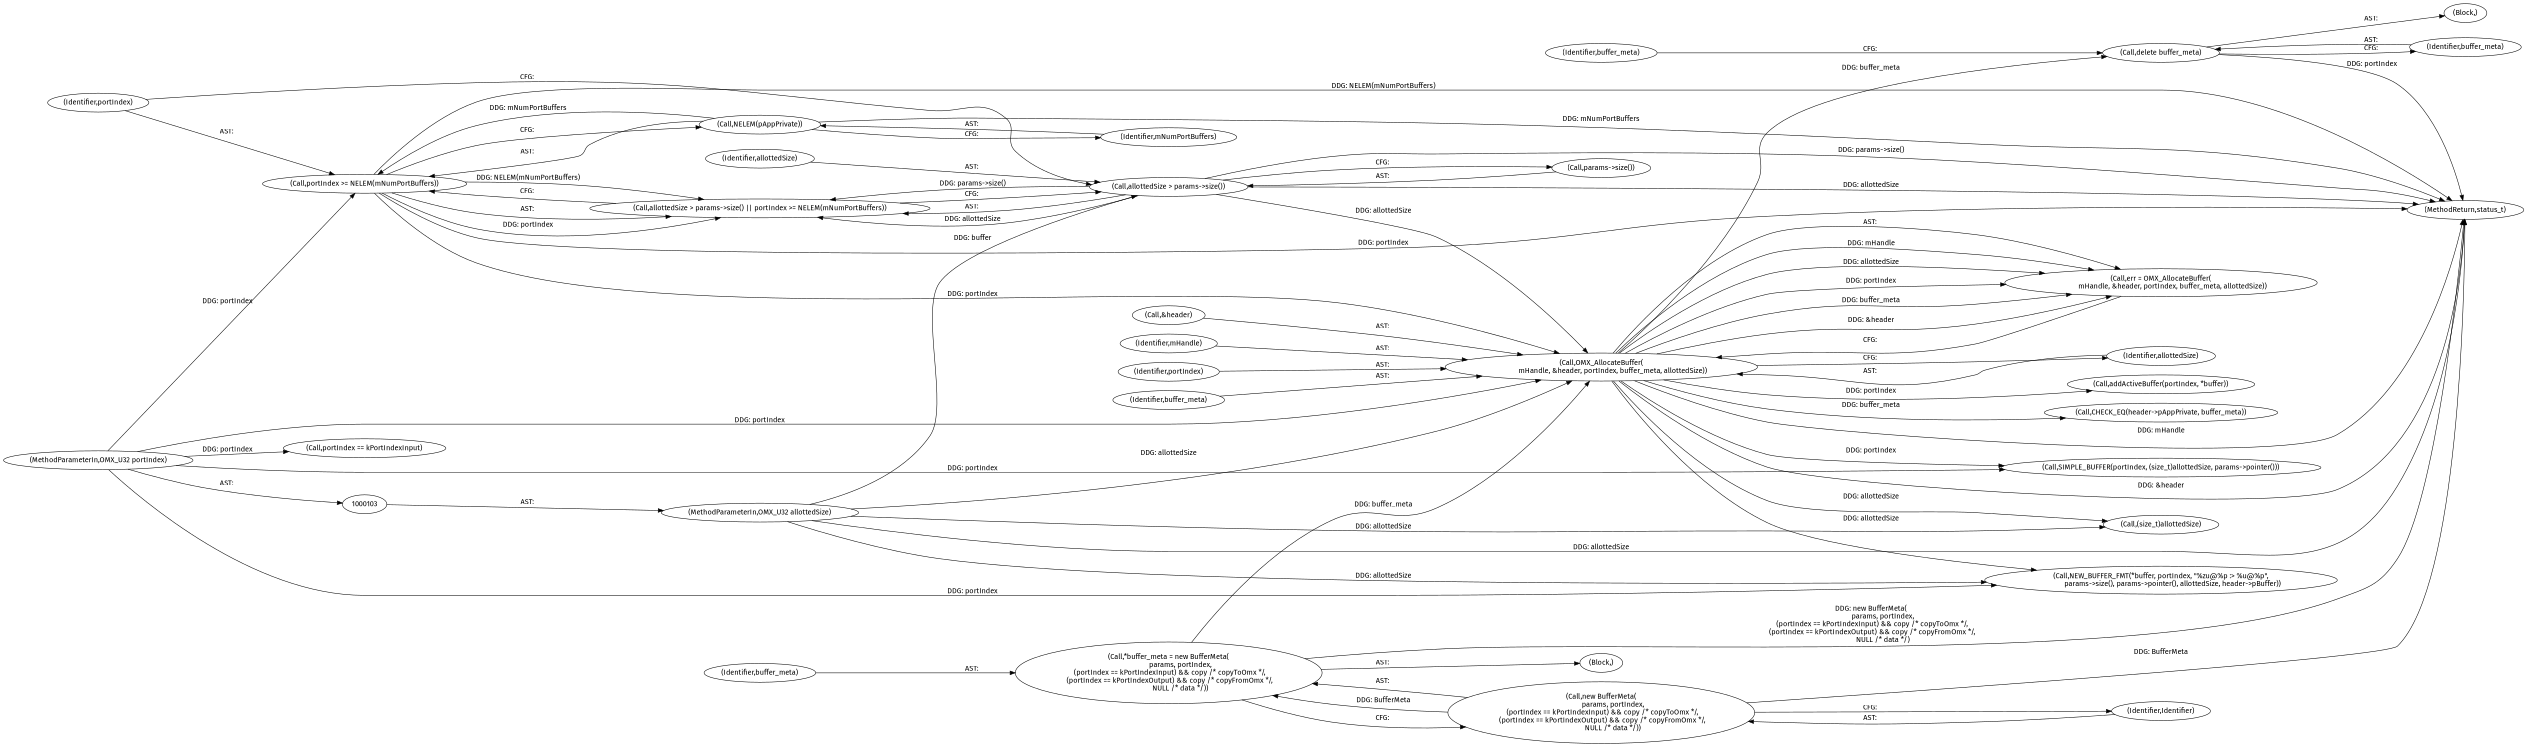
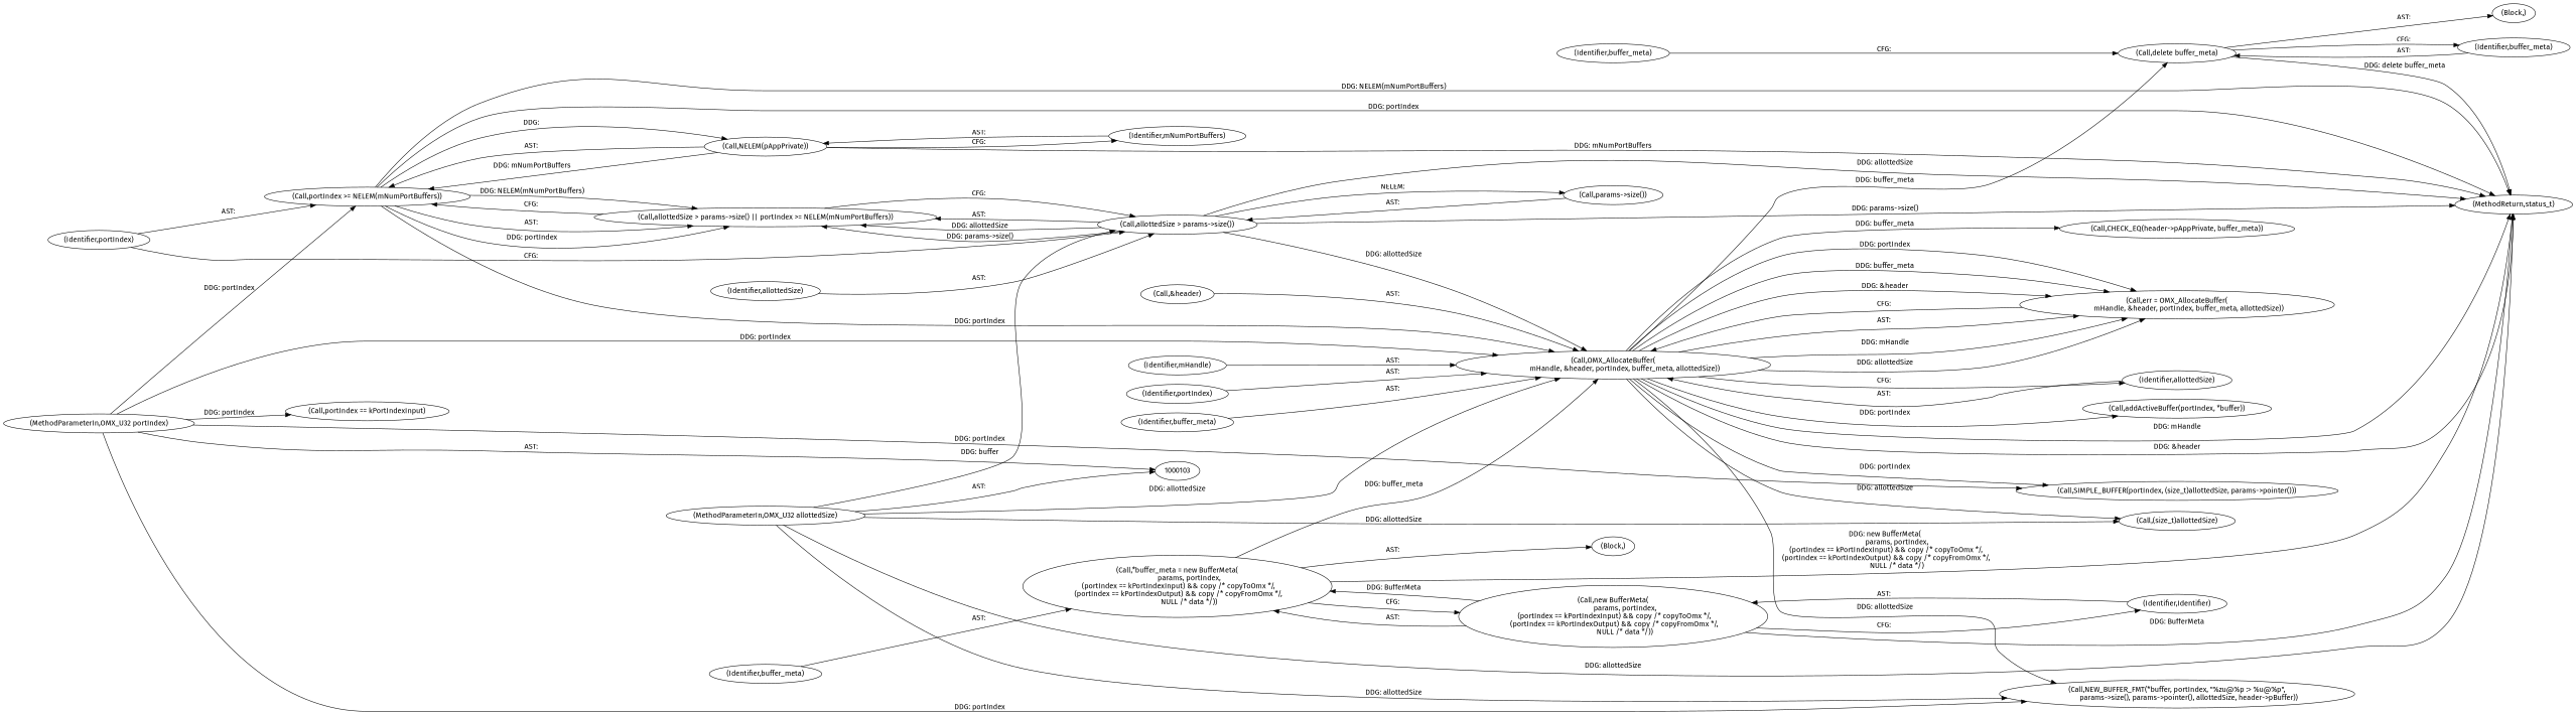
  digraph {
    fontname="Fira Sans"
    rankdir=LR
    node [fontname="Fira Sans"]
    edge [fontname="Fira Sans"]
    n1 [label="(Call,delete buffer_meta)"]
    n2 [label="(MethodReturn,status_t)"]
    n3 [label="(Block,)"]
    n4 [label="(Identifier,buffer_meta)"]
    n5 [label="(Call,OMX_AllocateBuffer(\n            mHandle, &header, portIndex, buffer_meta, allottedSize))"]
    n6 [label="(Call,err = OMX_AllocateBuffer(\n            mHandle, &header, portIndex, buffer_meta, allottedSize))"]
    n7 [label="(Call,SIMPLE_BUFFER(portIndex, (size_t)allottedSize, params->pointer()))"]
    n8 [label="(Call,NEW_BUFFER_FMT(*buffer, portIndex, \"%zu@%p :> %u@%p\",\n            params->size(), params->pointer(), allottedSize, header->pBuffer))"]
    n9 [label="(Identifier,allottedSize)"]
    n10 [label="(Call,(size_t)allottedSize)"]
    n11 [label="(Call,addActiveBuffer(portIndex, *buffer))"]
    n12 [label="(Call,CHECK_EQ(header->pAppPrivate, buffer_meta))"]
    n13 [label="(Call,portIndex >= NELEM(mNumPortBuffers))"]
    n14 [label="(Call,NELEM(pAppPrivate))"]
    n15 [label="(Call,allottedSize > params->size() || portIndex >= NELEM(mNumPortBuffers))"]
    n16 [label="(Identifier,mNumPortBuffers)"]
    n17 [label="(Call,allottedSize > params->size())"]
    n18 [label="(MethodParameterIn,OMX_U32 portIndex)"]
    n19 [label="(Call,portIndex == kPortIndexInput)"]
    1000103
    n21 [label="(Call,*buffer_meta = new BufferMeta(\n            params, portIndex,\n (portIndex == kPortIndexInput) && copy /* copyToOmx */,\n (portIndex == kPortIndexOutput) && copy /* copyFromOmx */,\n            NULL /* data */))"]
    n22 [label="(Call,new BufferMeta(\n            params, portIndex,\n (portIndex == kPortIndexInput) && copy /* copyToOmx */,\n (portIndex == kPortIndexOutput) && copy /* copyFromOmx */,\n            NULL /* data */))"]
    n23 [label="(Block,)"]
    n24 [label="(Identifier,Identifier)"]
    n25 [label="(Call,params->size())"]
    n26 [label="(MethodParameterIn,OMX_U32 allottedSize)"]
    n27 [label="(Identifier,buffer_meta)"]
    n28 [label="(Identifier,allottedSize)"]
    n29 [label="(Identifier,mHandle)"]
    n30 [label="(Identifier,portIndex)"]
    n31 [label="(Identifier,portIndex)"]
    n32 [label="(Identifier,buffer_meta)"]
    n33 [label="(Call,&header)"]
    n34 [label="(Identifier,buffer_meta)"]
-   n1 -> n2 [label="DDG: portIndex"]
+   n1 -> n2 [label="DDG: delete buffer_meta"]
    n1 -> n3 [label="AST: "]
    n1 -> n4 [label="CFG: "]
    n4 -> n1 [label="AST: "]
    n5 -> n1 [label="DDG: buffer_meta"]
    n5 -> n2 [label="DDG: mHandle"]
    n5 -> n2 [label="DDG: &header"]
    n5 -> n6 [label="AST: "]
    n5 -> n6 [label="DDG: mHandle"]
    n5 -> n6 [label="DDG: allottedSize"]
    n5 -> n6 [label="DDG: portIndex"]
    n5 -> n6 [label="DDG: buffer_meta"]
    n5 -> n6 [label="DDG: &header"]
    n5 -> n7 [label="DDG: portIndex"]
    n5 -> n8 [label="DDG: allottedSize"]
    n5 -> n9 [label="CFG: "]
    n5 -> n10 [label="DDG: allottedSize"]
    n5 -> n11 [label="DDG: portIndex"]
    n5 -> n12 [label="DDG: buffer_meta"]
    n6 -> n5 [label="CFG: "]
    n9 -> n5 [label="AST: "]
    n13 -> n2 [label="DDG: NELEM(mNumPortBuffers)"]
    n13 -> n2 [label="DDG: portIndex"]
    n13 -> n5 [label="DDG: portIndex"]
-   n13 -> n14 [label="CFG: "]
+   n13 -> n14 [label="DDG: "]
    n13 -> n15 [label="AST: "]
    n13 -> n15 [label="DDG: portIndex"]
    n13 -> n15 [label="DDG: NELEM(mNumPortBuffers)"]
    n14 -> n2 [label="DDG: mNumPortBuffers"]
    n14 -> n13 [label="AST: "]
    n14 -> n13 [label="DDG: mNumPortBuffers"]
    n14 -> n16 [label="CFG: "]
    n15 -> n13 [label="CFG: "]
    n15 -> n17 [label="CFG: "]
    n16 -> n14 [label="AST: "]
    n17 -> n2 [label="DDG: allottedSize"]
    n17 -> n2 [label="DDG: params->size()"]
    n17 -> n5 [label="DDG: allottedSize"]
    n17 -> n15 [label="AST: "]
    n17 -> n15 [label="DDG: allottedSize"]
    n17 -> n15 [label="DDG: params->size()"]
-   n17 -> n25 [label="CFG: "]
+   n17 -> n25 [label="NELEM: "]
    n18 -> n5 [label="DDG: portIndex"]
    n18 -> n7 [label="DDG: portIndex"]
    n18 -> n8 [label="DDG: portIndex"]
    n18 -> n13 [label="DDG: portIndex"]
    n18 -> n19 [label="DDG: portIndex"]
    n18 -> 1000103 [label="AST: "]
    n21 -> n2 [label="DDG: new BufferMeta(\n            params, portIndex,\n (portIndex == kPortIndexInput) && copy /* copyToOmx */,\n (portIndex == kPortIndexOutput) && copy /* copyFromOmx */,\n            NULL /* data */)"]
    n21 -> n5 [label="DDG: buffer_meta"]
    n21 -> n22 [label="CFG: "]
    n21 -> n23 [label="AST: "]
    n22 -> n2 [label="DDG: BufferMeta"]
    n22 -> n21 [label="AST: "]
    n22 -> n21 [label="DDG: BufferMeta"]
    n22 -> n24 [label="CFG: "]
    n24 -> n22 [label="AST: "]
    n25 -> n17 [label="AST: "]
    n26 -> n2 [label="DDG: allottedSize"]
    n26 -> n5 [label="DDG: allottedSize"]
    n26 -> n8 [label="DDG: allottedSize"]
    n26 -> n10 [label="DDG: allottedSize"]
    n26 -> n17 [label="DDG: buffer"]
-   1000103 -> n26 [label="AST: "]
+   n26 -> 1000103 [label="AST: "]
    n27 -> n1 [label="CFG: "]
    n28 -> n17 [label="AST: "]
    n29 -> n5 [label="AST: "]
    n30 -> n5 [label="AST: "]
    n31 -> n13 [label="AST: "]
    n31 -> n17 [label="CFG: "]
    n32 -> n5 [label="AST: "]
    n33 -> n5 [label="AST: "]
    n34 -> n21 [label="AST: "]
  }
